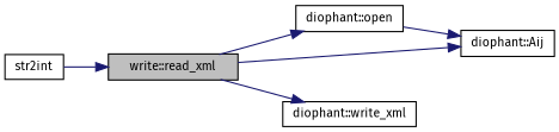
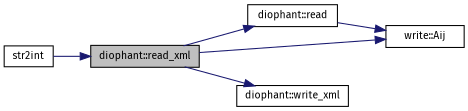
  digraph {
    fontname="Fira Sans"
    rankdir=LR
    node [color=black fillcolor=white fontname="Fira Sans" fontsize=10 shape=record style=filled]
    edge [color=midnightblue fontname="Fira Sans" fontsize=10 labelfontname=Helvetica labelfontsize=10 style=solid]
-   n1 [fillcolor=grey75 fontcolor=black height=0.2 label="write::read_xml" width=0.4]
-   n2 [height=0.2 label="diophant::open" width=0.4]
-   n3 [height=0.2 label="diophant::Aij" width=0.4]
+   n1 [fillcolor=grey75 fontcolor=black height=0.2 label="diophant::read_xml" width=0.4]
+   n2 [height=0.2 label="diophant::read" width=0.4]
+   n3 [height=0.2 label="write::Aij" width=0.4]
    n4 [height=0.2 label="diophant::write_xml" width=0.4]
    n5 [height=0.2 label=str2int width=0.4]
    n1 -> n2
    n1 -> n3
    n1 -> n4
    n2 -> n3
    n5 -> n1
  }
